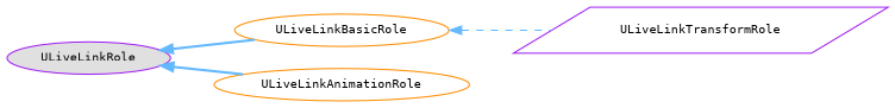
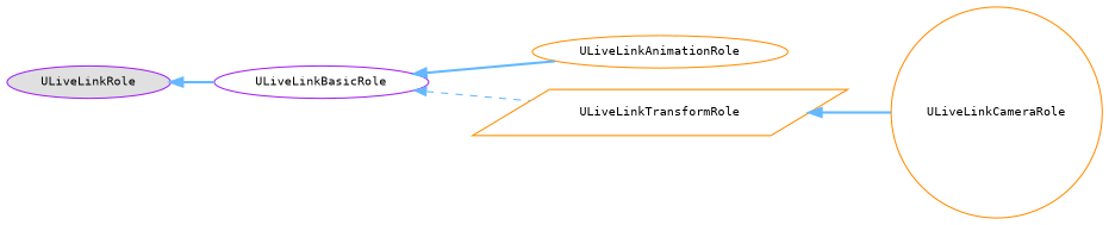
  digraph {
    fontname="DejaVu Sans Mono"
    rankdir=LR
    node [color=darkorange fillcolor=white fontname="DejaVu Sans Mono" fontsize=10 shape=ellipse style=filled]
    edge [color=steelblue1 dir=back fontname="DejaVu Sans Mono" fontsize=10 labelfontname=Helvetica labelfontsize=10 style=bold]
    n1 [color=purple fillcolor="#E0E0E0" height=0.2 label=ULiveLinkRole width=0.4]
-   n2 [height=0.2 label=ULiveLinkBasicRole width=0.4]
+   n2 [color=purple height=0.2 label=ULiveLinkBasicRole width=0.4]
    n3 [height=0.2 label=ULiveLinkAnimationRole width=0.4]
-   n4 [color=purple height=0.2 label=ULiveLinkTransformRole shape=parallelogram width=0.4]
+   n4 [height=0.2 label=ULiveLinkTransformRole shape=parallelogram width=0.4]
+   n5 [height=0.2 label=ULiveLinkCameraRole shape=circle width=0.4]
    n1 -> n2
-   n1 -> n3
+   n2 -> n3
    n2 -> n4 [style=dashed]
+   n4 -> n5
  }
